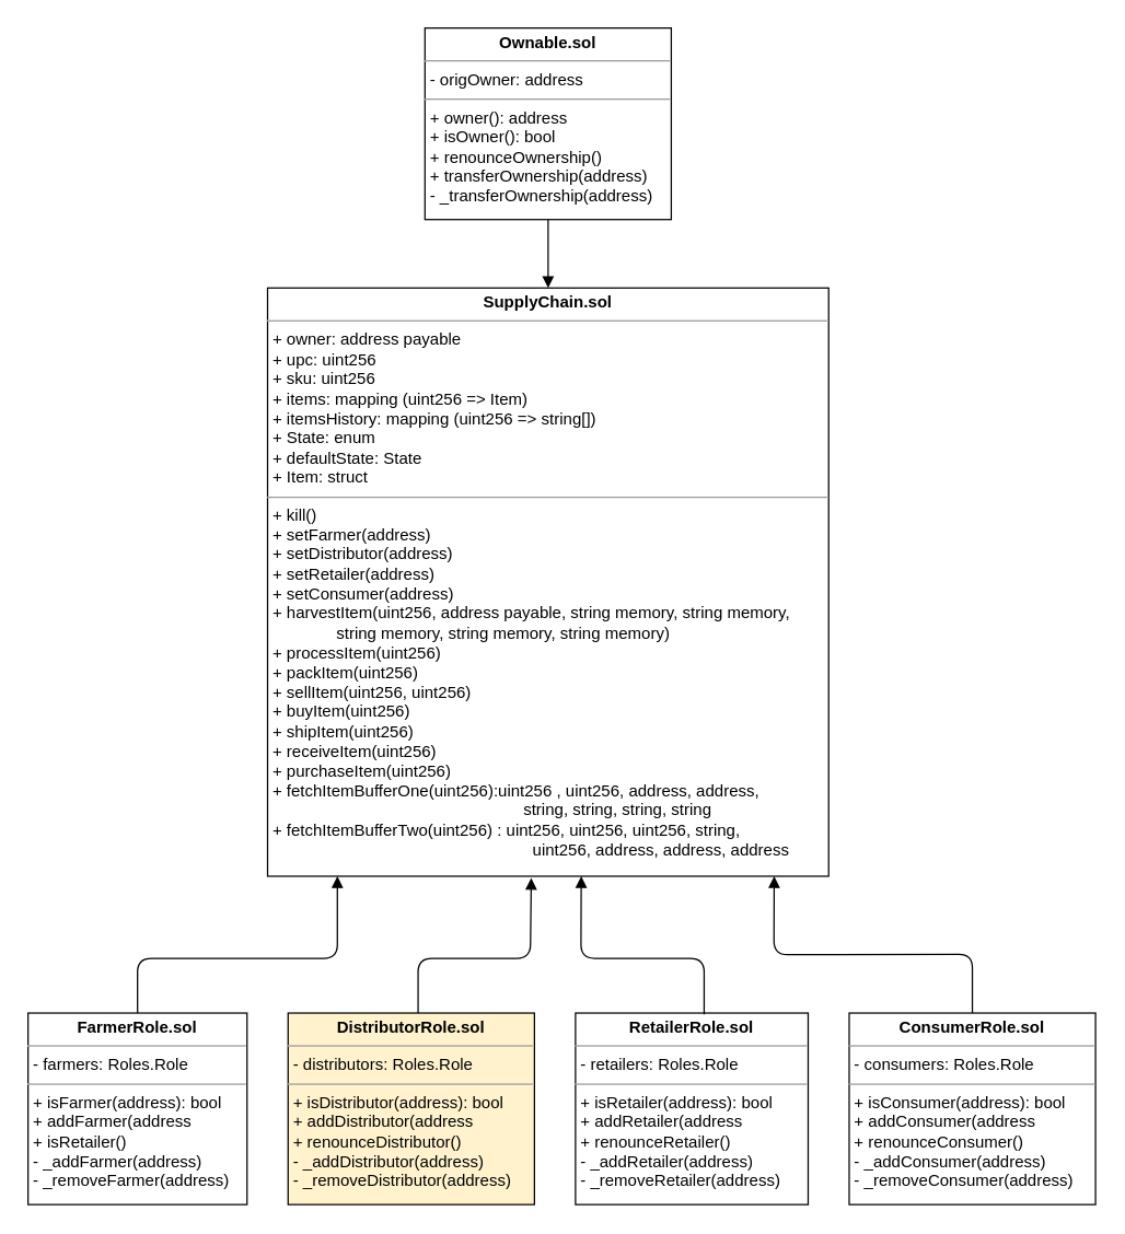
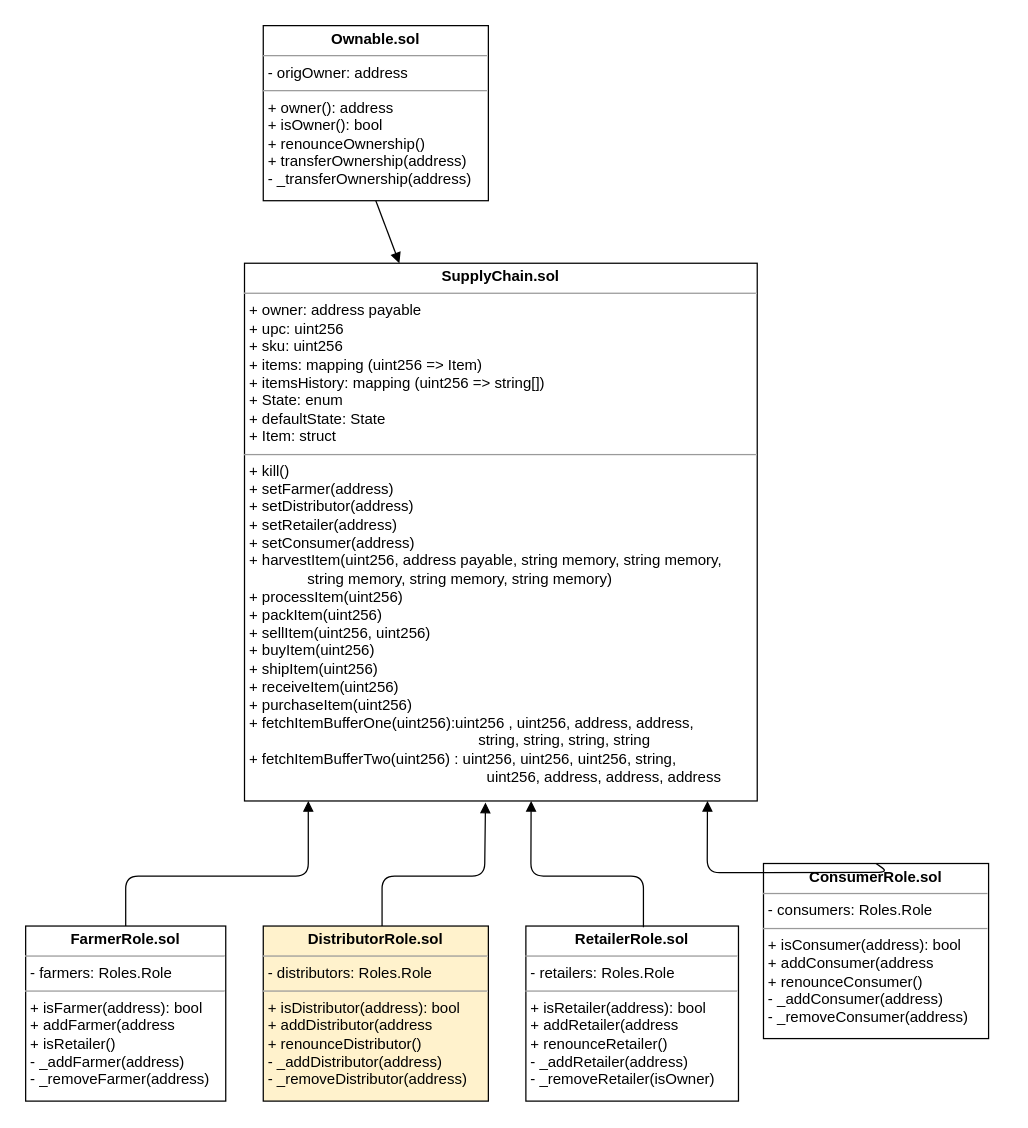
  <mxCell id="0" />
  <mxCell id="1" parent="0" />
  <mxCell id="2" value="&lt;p style=&quot;margin: 0px ; margin-top: 4px ; text-align: center&quot;&gt;&lt;b&gt;SupplyChain.sol&lt;/b&gt;&lt;br&gt;&lt;/p&gt;&lt;hr size=&quot;1&quot;&gt;&lt;p style=&quot;margin: 0px ; margin-left: 4px&quot;&gt;+ owner: address payable&lt;br&gt;+ upc: uint256&lt;br&gt;+ sku: uint256&lt;br&gt;+ items: mapping (uint256 =&amp;gt; Item)&lt;br&gt;+ itemsHistory: mapping (uint256 =&amp;gt; string[])&lt;br&gt;+ State: enum&lt;br&gt;+ defaultState: State&lt;br&gt;+ Item: struct&lt;/p&gt;&lt;hr size=&quot;1&quot;&gt;&lt;p style=&quot;margin: 0px ; margin-left: 4px&quot;&gt;+ kill()&lt;br&gt;+ setFarmer(address)&lt;br&gt;+ setDistributor(address)&lt;br&gt;+ setRetailer(address)&lt;br&gt;+ setConsumer(address)&lt;br&gt;+ harvestItem(uint256, address payable, string memory, string memory,&lt;br&gt;&amp;nbsp;&amp;nbsp;&amp;nbsp;&amp;nbsp;&amp;nbsp;&amp;nbsp;&amp;nbsp;&amp;nbsp;&amp;nbsp;&amp;nbsp;&amp;nbsp;&amp;nbsp;&amp;nbsp; string memory, string memory, string memory)&lt;br&gt;+ processItem(uint256)&lt;br&gt;+ packItem(uint256)&lt;br&gt;+ sellItem(uint256, uint256)&lt;br&gt;+ buyItem(uint256)&lt;br&gt;+ shipItem(uint256)&lt;br&gt;+ receiveItem(uint256)&lt;br&gt;+ purchaseItem(uint256)&lt;br&gt;+ fetchItemBufferOne(uint256):uint256 , uint256, address, address,&lt;br&gt;&amp;nbsp;&amp;nbsp;&amp;nbsp;&amp;nbsp;&amp;nbsp;&amp;nbsp;&amp;nbsp;&amp;nbsp;&amp;nbsp;&amp;nbsp;&amp;nbsp;&amp;nbsp;&amp;nbsp;&amp;nbsp;&amp;nbsp;&amp;nbsp;&amp;nbsp;&amp;nbsp;&amp;nbsp;&amp;nbsp;&amp;nbsp;&amp;nbsp;&amp;nbsp;&amp;nbsp;&amp;nbsp;&amp;nbsp;&amp;nbsp;&amp;nbsp;&amp;nbsp;&amp;nbsp;&amp;nbsp;&amp;nbsp;&amp;nbsp;&amp;nbsp;&amp;nbsp;&amp;nbsp;&amp;nbsp;&amp;nbsp;&amp;nbsp;&amp;nbsp;&amp;nbsp;&amp;nbsp;&amp;nbsp;&amp;nbsp;&amp;nbsp;&amp;nbsp;&amp;nbsp;&amp;nbsp;&amp;nbsp;&amp;nbsp;&amp;nbsp;&amp;nbsp;&amp;nbsp;&amp;nbsp; string, string, string, string&lt;br&gt;+ fetchItemBufferTwo(uint256) : uint256, uint256, uint256, string,&lt;br&gt;&amp;nbsp;&amp;nbsp;&amp;nbsp;&amp;nbsp;&amp;nbsp;&amp;nbsp;&amp;nbsp;&amp;nbsp;&amp;nbsp;&amp;nbsp;&amp;nbsp;&amp;nbsp;&amp;nbsp;&amp;nbsp;&amp;nbsp;&amp;nbsp;&amp;nbsp;&amp;nbsp;&amp;nbsp;&amp;nbsp;&amp;nbsp;&amp;nbsp;&amp;nbsp;&amp;nbsp;&amp;nbsp;&amp;nbsp;&amp;nbsp;&amp;nbsp;&amp;nbsp;&amp;nbsp;&amp;nbsp;&amp;nbsp;&amp;nbsp;&amp;nbsp;&amp;nbsp;&amp;nbsp;&amp;nbsp;&amp;nbsp;&amp;nbsp;&amp;nbsp;&amp;nbsp;&amp;nbsp;&amp;nbsp;&amp;nbsp;&amp;nbsp;&amp;nbsp;&amp;nbsp;&amp;nbsp;&amp;nbsp;&amp;nbsp;&amp;nbsp;&amp;nbsp;&amp;nbsp;&amp;nbsp;&amp;nbsp;&amp;nbsp; uint256, address, address, address&lt;br&gt;&lt;/p&gt;" style="verticalAlign=top;align=left;overflow=fill;fontSize=12;fontFamily=Helvetica;html=1;" vertex="1" parent="1"><mxGeometry x="195" y="210" width="410" height="430" as="geometry" /></mxCell>
- <mxCell id="3" value="&lt;p style=&quot;margin: 0px ; margin-top: 4px ; text-align: center&quot;&gt;&lt;b&gt;Ownable.sol&lt;/b&gt;&lt;br&gt;&lt;/p&gt;&lt;hr size=&quot;1&quot;&gt;&lt;p style=&quot;margin: 0px ; margin-left: 4px&quot;&gt;- origOwner: address&lt;br&gt;&lt;/p&gt;&lt;hr size=&quot;1&quot;&gt;&lt;p style=&quot;margin: 0px ; margin-left: 4px&quot;&gt;+ owner(): address&lt;br&gt;+ isOwner(): bool&lt;br&gt;+ renounceOwnership()&lt;br&gt;+ transferOwnership(address)&lt;br&gt;- _transferOwnership(address)&lt;/p&gt;" style="verticalAlign=top;align=left;overflow=fill;fontSize=12;fontFamily=Helvetica;html=1;" vertex="1" parent="1"><mxGeometry x="310" y="20" width="180" height="140" as="geometry" /></mxCell>
+ <mxCell id="3" value="&lt;p style=&quot;margin: 0px ; margin-top: 4px ; text-align: center&quot;&gt;&lt;b&gt;Ownable.sol&lt;/b&gt;&lt;br&gt;&lt;/p&gt;&lt;hr size=&quot;1&quot;&gt;&lt;p style=&quot;margin: 0px ; margin-left: 4px&quot;&gt;- origOwner: address&lt;br&gt;&lt;/p&gt;&lt;hr size=&quot;1&quot;&gt;&lt;p style=&quot;margin: 0px ; margin-left: 4px&quot;&gt;+ owner(): address&lt;br&gt;+ isOwner(): bool&lt;br&gt;+ renounceOwnership()&lt;br&gt;+ transferOwnership(address)&lt;br&gt;- _transferOwnership(address)&lt;/p&gt;" style="verticalAlign=top;align=left;overflow=fill;fontSize=12;fontFamily=Helvetica;html=1;" vertex="1" parent="1"><mxGeometry x="210" y="20" width="180" height="140" as="geometry" /></mxCell>
  <mxCell id="4" value="&lt;p style=&quot;margin: 0px ; margin-top: 4px ; text-align: center&quot;&gt;&lt;b&gt;FarmerRole.sol&lt;/b&gt;&lt;/p&gt;&lt;hr size=&quot;1&quot;&gt;&lt;p style=&quot;margin: 0px ; margin-left: 4px&quot;&gt;- farmers: Roles.Role&lt;/p&gt;&lt;hr size=&quot;1&quot;&gt;&lt;p style=&quot;margin: 0px ; margin-left: 4px&quot;&gt;+ isFarmer(address): bool&lt;br&gt;+ addFarmer(address&lt;br&gt;+ isRetailer()&lt;br&gt;- _addFarmer(address)&lt;br&gt;- _removeFarmer(address)&lt;/p&gt;" style="verticalAlign=top;align=left;overflow=fill;fontSize=12;fontFamily=Helvetica;html=1;" vertex="1" parent="1"><mxGeometry x="20" y="740" width="160" height="140" as="geometry" /></mxCell>
  <mxCell id="5" value="&lt;p style=&quot;margin: 0px ; margin-top: 4px ; text-align: center&quot;&gt;&lt;b&gt;DistributorRole.sol&lt;/b&gt;&lt;/p&gt;&lt;hr size=&quot;1&quot;&gt;&lt;p style=&quot;margin: 0px ; margin-left: 4px&quot;&gt;- distributors: Roles.Role&lt;/p&gt;&lt;hr size=&quot;1&quot;&gt;&lt;p style=&quot;margin: 0px ; margin-left: 4px&quot;&gt;+ isDistributor(address): bool&lt;br&gt;+ addDistributor(address&lt;br&gt;+ renounceDistributor()&lt;br&gt;- _addDistributor(address)&lt;br&gt;- _removeDistributor(address)&lt;/p&gt;" style="verticalAlign=top;align=left;overflow=fill;fontSize=12;fontFamily=Helvetica;html=1;fillColor=#fff2cc;" vertex="1" parent="1"><mxGeometry x="210" y="740" width="180" height="140" as="geometry" /></mxCell>
- <mxCell id="6" value="&lt;p style=&quot;margin: 0px ; margin-top: 4px ; text-align: center&quot;&gt;&lt;b&gt;RetailerRole.sol&lt;/b&gt;&lt;br&gt;&lt;/p&gt;&lt;hr size=&quot;1&quot;&gt;&lt;p style=&quot;margin: 0px ; margin-left: 4px&quot;&gt;- retailers: Roles.Role&lt;/p&gt;&lt;hr size=&quot;1&quot;&gt;&lt;p style=&quot;margin: 0px ; margin-left: 4px&quot;&gt;+ isRetailer(address): bool&lt;br&gt;+ addRetailer(address&lt;br&gt;+ renounceRetailer()&lt;br&gt;- _addRetailer(address)&lt;br&gt;- _removeRetailer(address)&lt;/p&gt;" style="verticalAlign=top;align=left;overflow=fill;fontSize=12;fontFamily=Helvetica;html=1;" vertex="1" parent="1"><mxGeometry x="420" y="740" width="170" height="140" as="geometry" /></mxCell>
- <mxCell id="7" value="&lt;p style=&quot;margin: 0px ; margin-top: 4px ; text-align: center&quot;&gt;&lt;b&gt;ConsumerRole.sol&lt;/b&gt;&lt;/p&gt;&lt;hr size=&quot;1&quot;&gt;&lt;p style=&quot;margin: 0px ; margin-left: 4px&quot;&gt;- consumers: Roles.Role&lt;/p&gt;&lt;hr size=&quot;1&quot;&gt;&lt;p style=&quot;margin: 0px ; margin-left: 4px&quot;&gt;+ isConsumer(address): bool&lt;br&gt;+ addConsumer(address&lt;br&gt;+ renounceConsumer()&lt;br&gt;- _addConsumer(address)&lt;br&gt;- _removeConsumer(address)&lt;/p&gt;" style="verticalAlign=top;align=left;overflow=fill;fontSize=12;fontFamily=Helvetica;html=1;" vertex="1" parent="1"><mxGeometry x="620" y="740" width="180" height="140" as="geometry" /></mxCell>
+ <mxCell id="6" value="&lt;p style=&quot;margin: 0px ; margin-top: 4px ; text-align: center&quot;&gt;&lt;b&gt;RetailerRole.sol&lt;/b&gt;&lt;br&gt;&lt;/p&gt;&lt;hr size=&quot;1&quot;&gt;&lt;p style=&quot;margin: 0px ; margin-left: 4px&quot;&gt;- retailers: Roles.Role&lt;/p&gt;&lt;hr size=&quot;1&quot;&gt;&lt;p style=&quot;margin: 0px ; margin-left: 4px&quot;&gt;+ isRetailer(address): bool&lt;br&gt;+ addRetailer(address&lt;br&gt;+ renounceRetailer()&lt;br&gt;- _addRetailer(address)&lt;br&gt;- _removeRetailer(isOwner)&lt;/p&gt;" style="verticalAlign=top;align=left;overflow=fill;fontSize=12;fontFamily=Helvetica;html=1;" vertex="1" parent="1"><mxGeometry x="420" y="740" width="170" height="140" as="geometry" /></mxCell>
+ <mxCell id="7" value="&lt;p style=&quot;margin: 0px ; margin-top: 4px ; text-align: center&quot;&gt;&lt;b&gt;ConsumerRole.sol&lt;/b&gt;&lt;/p&gt;&lt;hr size=&quot;1&quot;&gt;&lt;p style=&quot;margin: 0px ; margin-left: 4px&quot;&gt;- consumers: Roles.Role&lt;/p&gt;&lt;hr size=&quot;1&quot;&gt;&lt;p style=&quot;margin: 0px ; margin-left: 4px&quot;&gt;+ isConsumer(address): bool&lt;br&gt;+ addConsumer(address&lt;br&gt;+ renounceConsumer()&lt;br&gt;- _addConsumer(address)&lt;br&gt;- _removeConsumer(address)&lt;/p&gt;" style="verticalAlign=top;align=left;overflow=fill;fontSize=12;fontFamily=Helvetica;html=1;" vertex="1" parent="1"><mxGeometry x="610" y="690" width="180" height="140" as="geometry" /></mxCell>
  <mxCell id="8" value="" style="html=1;verticalAlign=bottom;endArrow=block;exitX=0.5;exitY=0;exitDx=0;exitDy=0;" edge="1" parent="1" source="4"><mxGeometry width="80" relative="1" as="geometry"><mxPoint x="335" y="400" as="sourcePoint" /><mxPoint x="246" y="640" as="targetPoint" /><Array as="points"><mxPoint x="100" y="700" /><mxPoint x="246" y="700" /></Array></mxGeometry></mxCell>
  <mxCell id="9" value="" style="html=1;verticalAlign=bottom;endArrow=block;exitX=0.5;exitY=0;exitDx=0;exitDy=0;entryX=0.47;entryY=1.003;entryDx=0;entryDy=0;entryPerimeter=0;" edge="1" parent="1" target="2"><mxGeometry width="80" relative="1" as="geometry"><mxPoint x="305" y="740" as="sourcePoint" /><mxPoint x="387" y="660" as="targetPoint" /><Array as="points"><mxPoint x="305" y="700" /><mxPoint x="387" y="700" /></Array></mxGeometry></mxCell>
  <mxCell id="10" value="" style="html=1;verticalAlign=bottom;endArrow=block;entryX=0.559;entryY=1;entryDx=0;entryDy=0;entryPerimeter=0;" edge="1" parent="1" target="2"><mxGeometry width="80" relative="1" as="geometry"><mxPoint x="514" y="741" as="sourcePoint" /><mxPoint x="424" y="650" as="targetPoint" /><Array as="points"><mxPoint x="514" y="700" /><mxPoint x="424" y="700" /></Array></mxGeometry></mxCell>
  <mxCell id="11" value="" style="html=1;verticalAlign=bottom;endArrow=block;entryX=0.559;entryY=1.006;entryDx=0;entryDy=0;entryPerimeter=0;exitX=0.5;exitY=0;exitDx=0;exitDy=0;" edge="1" parent="1" source="7"><mxGeometry width="80" relative="1" as="geometry"><mxPoint x="655" y="738.42" as="sourcePoint" /><mxPoint x="565.19" y="640" as="targetPoint" /><Array as="points"><mxPoint x="710" y="697" /><mxPoint x="565" y="697.42" /></Array></mxGeometry></mxCell>
  <mxCell id="12" value="" style="html=1;verticalAlign=bottom;endArrow=block;exitX=0.5;exitY=1;exitDx=0;exitDy=0;" edge="1" parent="1" source="3" target="2"><mxGeometry width="80" relative="1" as="geometry"><mxPoint x="505" y="320" as="sourcePoint" /><mxPoint x="585" y="320" as="targetPoint" /></mxGeometry></mxCell>
